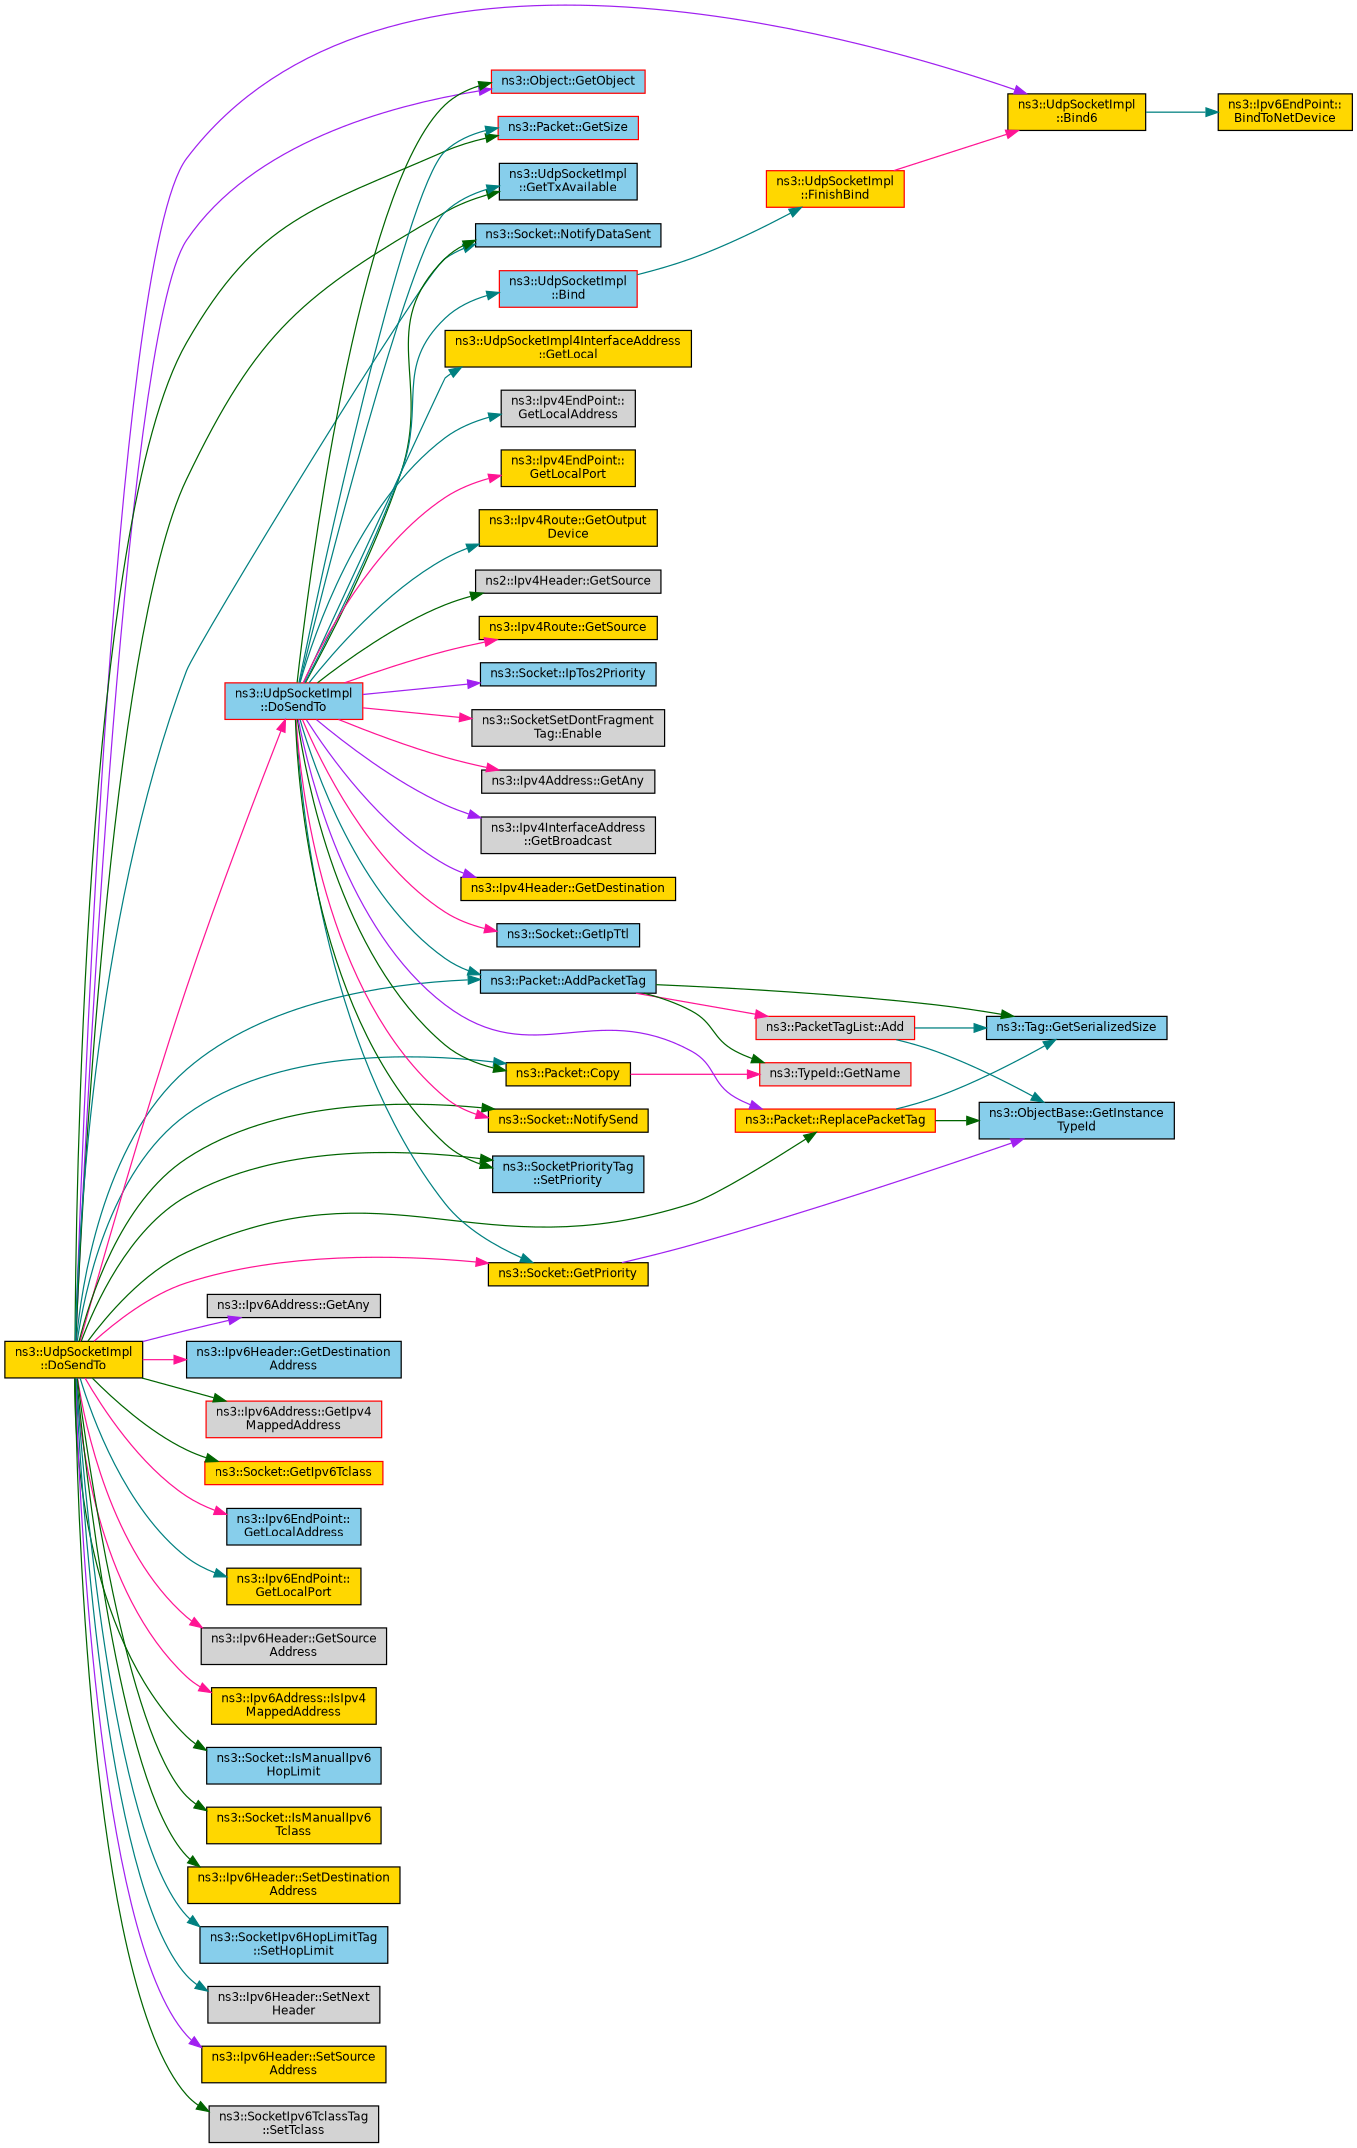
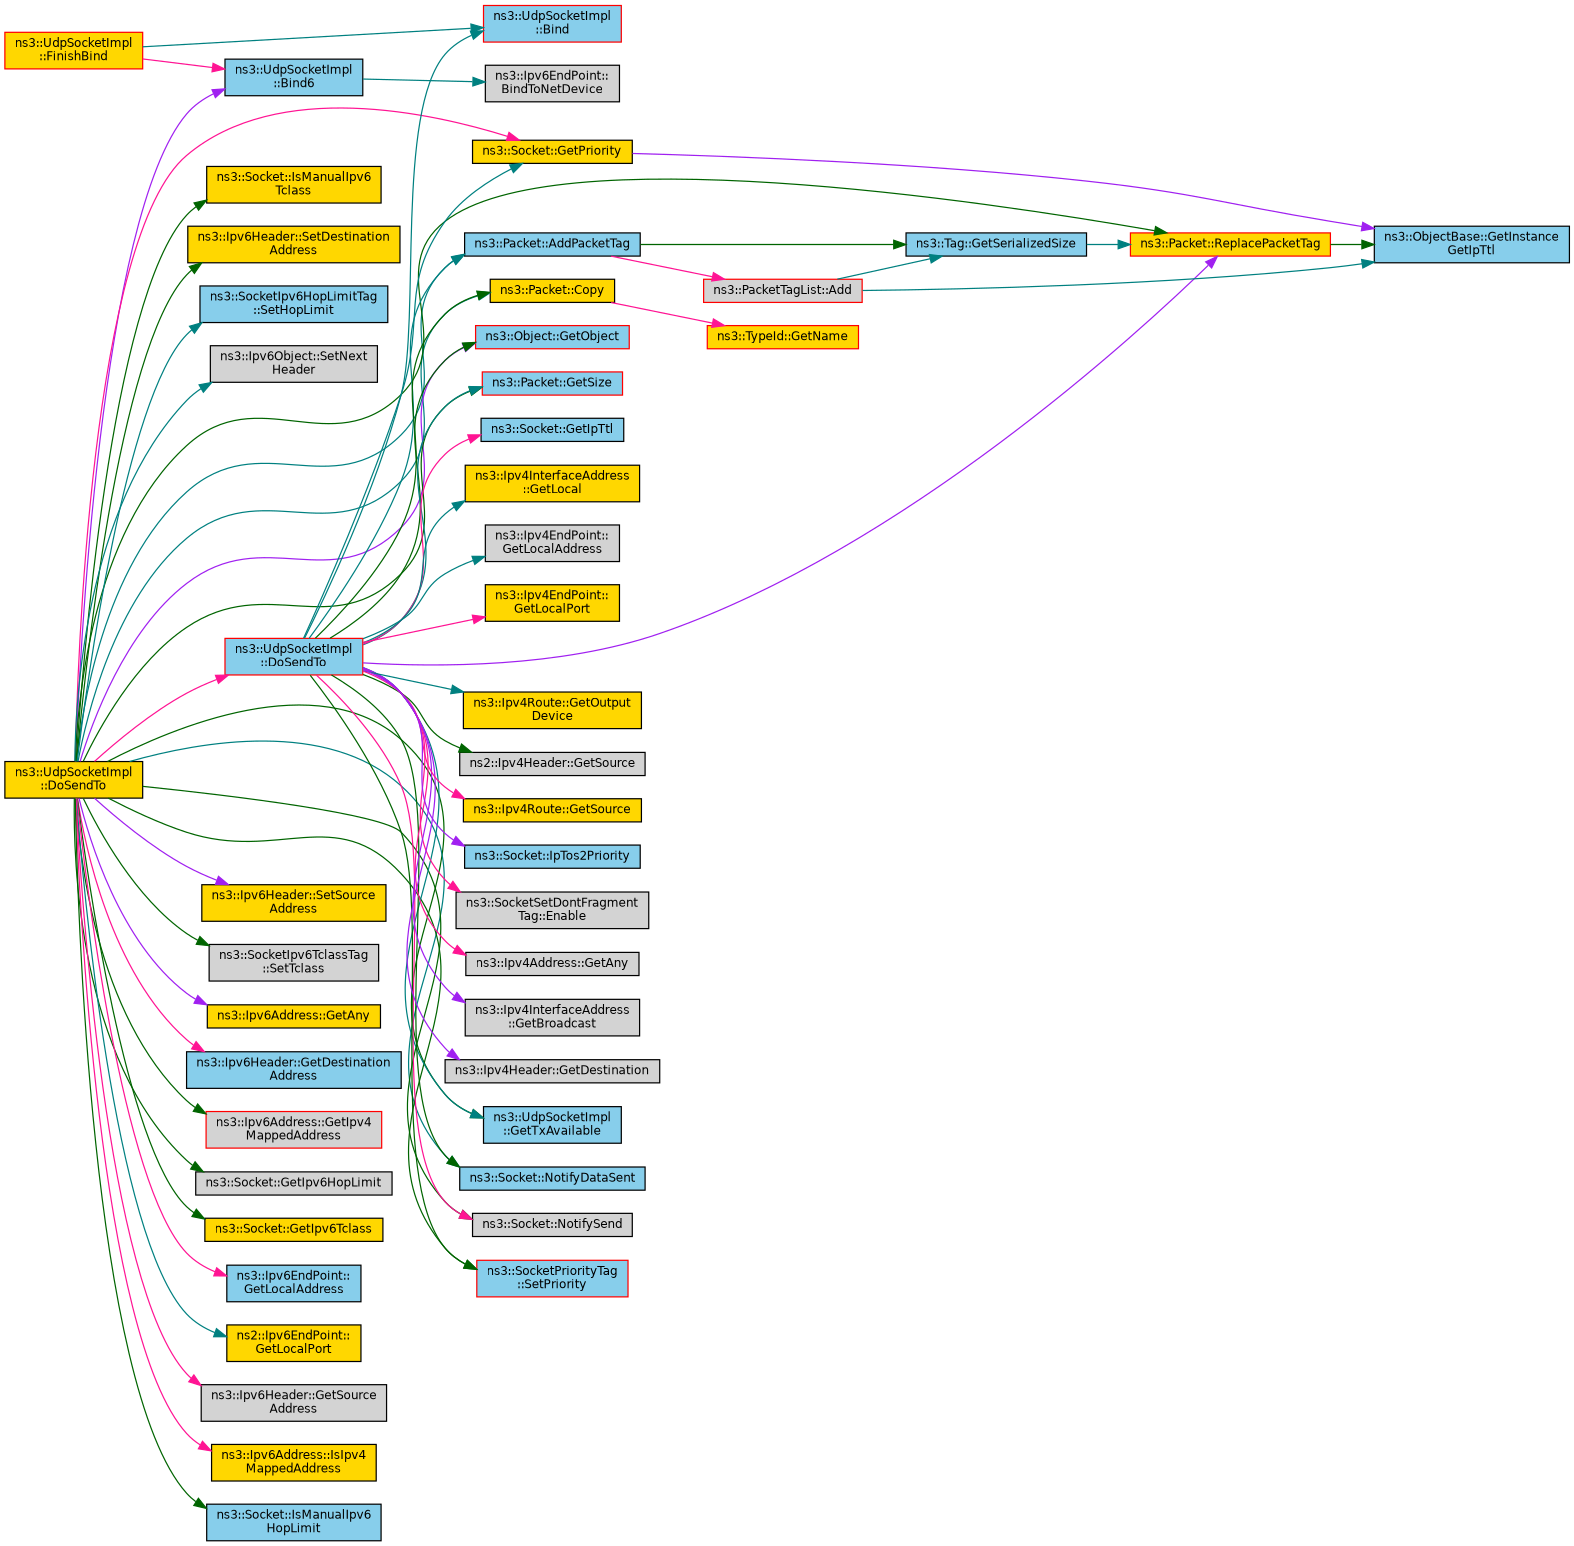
  digraph {
    rankdir=LR
    node [color=black fillcolor=gold fontname=Helvetica fontsize=10 shape=record style=filled]
    edge [color=darkgreen fontname=Helvetica fontsize=10 labelfontname=Helvetica labelfontsize=10 style=solid]
    n1 [fontcolor=black height=0.2 label="ns3::UdpSocketImpl\l::DoSendTo" width=0.4]
    n2 [fillcolor=skyblue height=0.2 label="ns3::Packet::AddPacketTag" width=0.4]
-   n3 [height=0.2 label="ns3::UdpSocketImpl\l::Bind6" width=0.4]
+   n3 [fillcolor=skyblue height=0.2 label="ns3::UdpSocketImpl\l::Bind6" width=0.4]
    n4 [height=0.2 label="ns3::Packet::Copy" width=0.4]
    n5 [color=red fillcolor=skyblue height=0.2 label="ns3::UdpSocketImpl\l::DoSendTo" width=0.4]
    n6 [color=red fillcolor=skyblue height=0.2 label="ns3::Object::GetObject" width=0.4]
    n7 [height=0.2 label="ns3::Socket::GetPriority" width=0.4]
    n8 [color=red fillcolor=skyblue height=0.2 label="ns3::Packet::GetSize" width=0.4]
    n9 [fillcolor=skyblue height=0.2 label="ns3::UdpSocketImpl\l::GetTxAvailable" width=0.4]
    n10 [fillcolor=skyblue height=0.2 label="ns3::Socket::NotifyDataSent" width=0.4]
-   n11 [height=0.2 label="ns3::Socket::NotifySend" width=0.4]
+   n11 [fillcolor=lightgrey height=0.2 label="ns3::Socket::NotifySend" width=0.4]
    n12 [color=red height=0.2 label="ns3::Packet::ReplacePacketTag" width=0.4]
-   n13 [fillcolor=skyblue height=0.2 label="ns3::SocketPriorityTag\l::SetPriority" width=0.4]
-   n14 [fillcolor=lightgrey height=0.2 label="ns3::Ipv6Address::GetAny" width=0.4]
+   n13 [color=red fillcolor=skyblue height=0.2 label="ns3::SocketPriorityTag\l::SetPriority" width=0.4]
+   n14 [height=0.2 label="ns3::Ipv6Address::GetAny" width=0.4]
    n15 [fillcolor=skyblue height=0.2 label="ns3::Ipv6Header::GetDestination\lAddress" width=0.4]
    n16 [color=red fillcolor=lightgrey height=0.2 label="ns3::Ipv6Address::GetIpv4\lMappedAddress" width=0.4]
-   n18 [color=red height=0.2 label="ns3::Socket::GetIpv6Tclass" width=0.4]
+   n17 [fillcolor=lightgrey height=0.2 label="ns3::Socket::GetIpv6HopLimit" width=0.4]
+   n18 [height=0.2 label="ns3::Socket::GetIpv6Tclass" width=0.4]
    n19 [fillcolor=skyblue height=0.2 label="ns3::Ipv6EndPoint::\lGetLocalAddress" width=0.4]
-   n20 [height=0.2 label="ns3::Ipv6EndPoint::\lGetLocalPort" width=0.4]
+   n20 [height=0.2 label="ns2::Ipv6EndPoint::\lGetLocalPort" width=0.4]
    n21 [fillcolor=lightgrey height=0.2 label="ns3::Ipv6Header::GetSource\lAddress" width=0.4]
    n22 [height=0.2 label="ns3::Ipv6Address::IsIpv4\lMappedAddress" width=0.4]
    n23 [fillcolor=skyblue height=0.2 label="ns3::Socket::IsManualIpv6\lHopLimit" width=0.4]
    n24 [height=0.2 label="ns3::Socket::IsManualIpv6\lTclass" width=0.4]
    n25 [height=0.2 label="ns3::Ipv6Header::SetDestination\lAddress" width=0.4]
    n26 [fillcolor=skyblue height=0.2 label="ns3::SocketIpv6HopLimitTag\l::SetHopLimit" width=0.4]
-   n27 [fillcolor=lightgrey height=0.2 label="ns3::Ipv6Header::SetNext\lHeader" width=0.4]
+   n27 [fillcolor=lightgrey height=0.2 label="ns3::Ipv6Object::SetNext\lHeader" width=0.4]
    n28 [height=0.2 label="ns3::Ipv6Header::SetSource\lAddress" width=0.4]
    n29 [fillcolor=lightgrey height=0.2 label="ns3::SocketIpv6TclassTag\l::SetTclass" width=0.4]
    n30 [color=red fillcolor=lightgrey height=0.2 label="ns3::PacketTagList::Add" width=0.4]
    n31 [fillcolor=skyblue height=0.2 label="ns3::Tag::GetSerializedSize" width=0.4]
-   n32 [color=red fillcolor=lightgrey height=0.2 label="ns3::TypeId::GetName" width=0.4]
-   n33 [height=0.2 label="ns3::Ipv6EndPoint::\lBindToNetDevice" width=0.4]
+   n32 [color=red height=0.2 label="ns3::TypeId::GetName" width=0.4]
+   n33 [fillcolor=lightgrey height=0.2 label="ns3::Ipv6EndPoint::\lBindToNetDevice" width=0.4]
    n34 [color=red fillcolor=skyblue height=0.2 label="ns3::UdpSocketImpl\l::Bind" width=0.4]
    n35 [fillcolor=lightgrey height=0.2 label="ns3::SocketSetDontFragment\lTag::Enable" width=0.4]
    n36 [fillcolor=lightgrey height=0.2 label="ns3::Ipv4Address::GetAny" width=0.4]
    n37 [fillcolor=lightgrey height=0.2 label="ns3::Ipv4InterfaceAddress\l::GetBroadcast" width=0.4]
-   n38 [height=0.2 label="ns3::Ipv4Header::GetDestination" width=0.4]
+   n38 [fillcolor=lightgrey height=0.2 label="ns3::Ipv4Header::GetDestination" width=0.4]
    n39 [fillcolor=skyblue height=0.2 label="ns3::Socket::GetIpTtl" width=0.4]
-   n40 [height=0.2 label="ns3::UdpSocketImpl4InterfaceAddress\l::GetLocal" width=0.4]
+   n40 [height=0.2 label="ns3::Ipv4InterfaceAddress\l::GetLocal" width=0.4]
    n41 [fillcolor=lightgrey height=0.2 label="ns3::Ipv4EndPoint::\lGetLocalAddress" width=0.4]
    n42 [height=0.2 label="ns3::Ipv4EndPoint::\lGetLocalPort" width=0.4]
    n43 [height=0.2 label="ns3::Ipv4Route::GetOutput\lDevice" width=0.4]
    n44 [fillcolor=lightgrey height=0.2 label="ns2::Ipv4Header::GetSource" width=0.4]
    n45 [height=0.2 label="ns3::Ipv4Route::GetSource" width=0.4]
    n46 [fillcolor=skyblue height=0.2 label="ns3::Socket::IpTos2Priority" width=0.4]
-   n47 [fillcolor=skyblue height=0.2 label="ns3::ObjectBase::GetInstance\lTypeId" width=0.4]
+   n47 [fillcolor=skyblue height=0.2 label="ns3::ObjectBase::GetInstance\lGetIpTtl" width=0.4]
    n48 [color=red height=0.2 label="ns3::UdpSocketImpl\l::FinishBind" width=0.4]
    n1 -> n2 [color=teal]
    n1 -> n3 [color=purple]
    n1 -> n4 [color=teal]
    n1 -> n5 [color=deeppink]
    n1 -> n6 [color=purple]
    n1 -> n7 [color=deeppink]
    n1 -> n8
    n1 -> n9
    n1 -> n10 [color=teal]
    n1 -> n11
    n1 -> n12
    n1 -> n13
    n1 -> n14 [color=purple]
    n1 -> n15 [color=deeppink]
    n1 -> n16
+   n1 -> n17
    n1 -> n18
    n1 -> n19 [color=deeppink]
    n1 -> n20 [color=teal]
    n1 -> n21 [color=deeppink]
    n1 -> n22 [color=deeppink]
    n1 -> n23
    n1 -> n24
    n1 -> n25
    n1 -> n26 [color=teal]
    n1 -> n27 [color=teal]
    n1 -> n28 [color=purple]
    n1 -> n29
    n2 -> n30 [color=deeppink]
    n2 -> n31
-   n2 -> n32
    n3 -> n33 [color=teal]
    n4 -> n32 [color=deeppink]
    n5 -> n2 [color=teal]
    n5 -> n4
    n5 -> n6
    n5 -> n7 [color=teal]
    n5 -> n8 [color=teal]
    n5 -> n9 [color=teal]
    n5 -> n10
    n5 -> n11 [color=deeppink]
    n5 -> n12 [color=purple]
    n5 -> n13
    n5 -> n34 [color=teal]
    n5 -> n35 [color=deeppink]
    n5 -> n36 [color=deeppink]
    n5 -> n37 [color=purple]
    n5 -> n38 [color=purple]
    n5 -> n39 [color=deeppink]
    n5 -> n40 [color=teal]
    n5 -> n41 [color=teal]
    n5 -> n42 [color=deeppink]
    n5 -> n43 [color=teal]
    n5 -> n44
    n5 -> n45 [color=deeppink]
    n5 -> n46 [color=purple]
    n7 -> n47 [color=purple]
-   n12 -> n31 [color=teal]
+   n31 -> n12 [color=teal]
    n12 -> n47
    n30 -> n31 [color=teal]
    n30 -> n47 [color=teal]
-   n34 -> n48 [color=teal]
+   n48 -> n34 [color=teal]
    n48 -> n3 [color=deeppink]
  }
